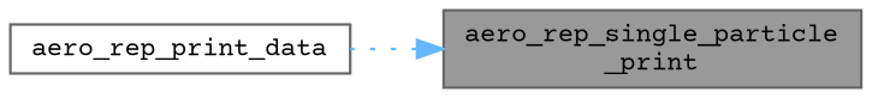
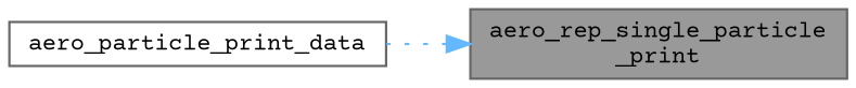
  digraph {
    rankdir=RL
    fontname="Courier Prime"
    node [fontname="Courier Prime" fontsize=10 shape=box style=filled]
    n1 [color=gray40 fillcolor=grey60 fontcolor=black height=0.2 label="aero_rep_single_particle\l_print" width=0.4]
-   n2 [color=grey40 fillcolor=white height=0.2 label=aero_rep_print_data width=0.4]
+   n2 [color=grey40 fillcolor=white height=0.2 label=aero_particle_print_data width=0.4]
    n1 -> n2 [color=steelblue1 dir=back fontname="Courier Prime" fontsize=10 labelfontname=Helvetica labelfontsize=10 style=dotted]
  }
